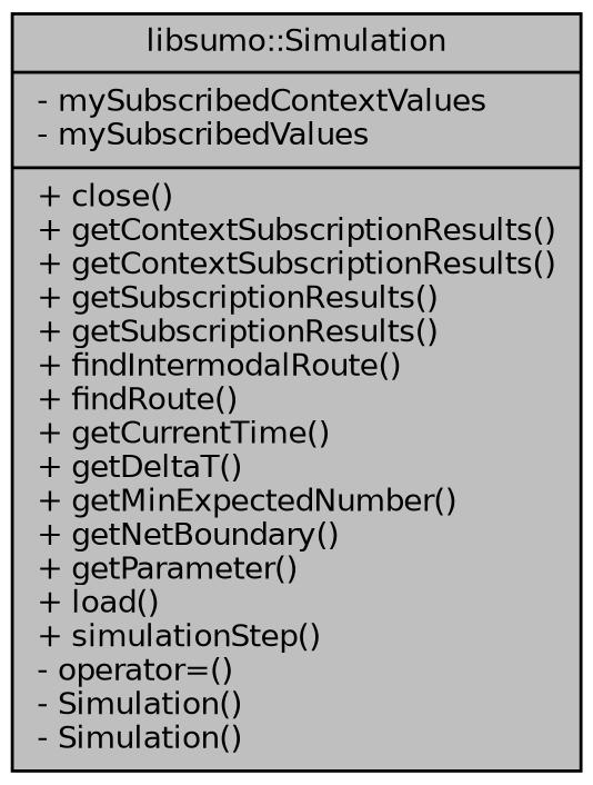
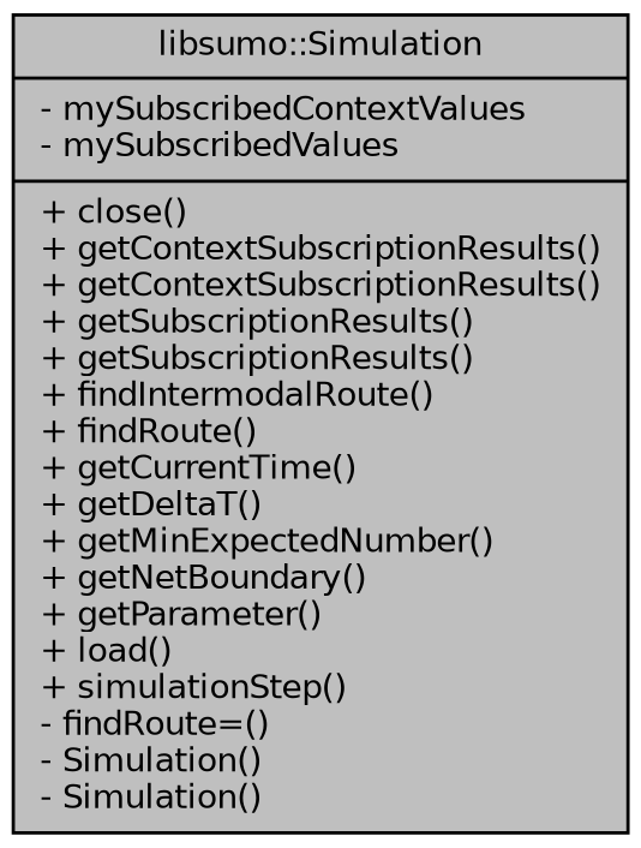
  digraph {
-   n1 [color=black fillcolor=grey75 fontcolor=black fontname=Helvetica fontsize=10 height=0.2 label="{libsumo::Simulation\n|- mySubscribedContextValues\l- mySubscribedValues\l|+ close()\l+ getContextSubscriptionResults()\l+ getContextSubscriptionResults()\l+ getSubscriptionResults()\l+ getSubscriptionResults()\l+ findIntermodalRoute()\l+ findRoute()\l+ getCurrentTime()\l+ getDeltaT()\l+ getMinExpectedNumber()\l+ getNetBoundary()\l+ getParameter()\l+ load()\l+ simulationStep()\l- operator=()\l- Simulation()\l- Simulation()\l}" shape=record style=filled width=0.4]
+   n1 [color=black fillcolor=grey75 fontcolor=black fontname=Helvetica fontsize=10 height=0.2 label="{libsumo::Simulation\n|- mySubscribedContextValues\l- mySubscribedValues\l|+ close()\l+ getContextSubscriptionResults()\l+ getContextSubscriptionResults()\l+ getSubscriptionResults()\l+ getSubscriptionResults()\l+ findIntermodalRoute()\l+ findRoute()\l+ getCurrentTime()\l+ getDeltaT()\l+ getMinExpectedNumber()\l+ getNetBoundary()\l+ getParameter()\l+ load()\l+ simulationStep()\l- findRoute=()\l- Simulation()\l- Simulation()\l}" shape=record style=filled width=0.4]
  }
